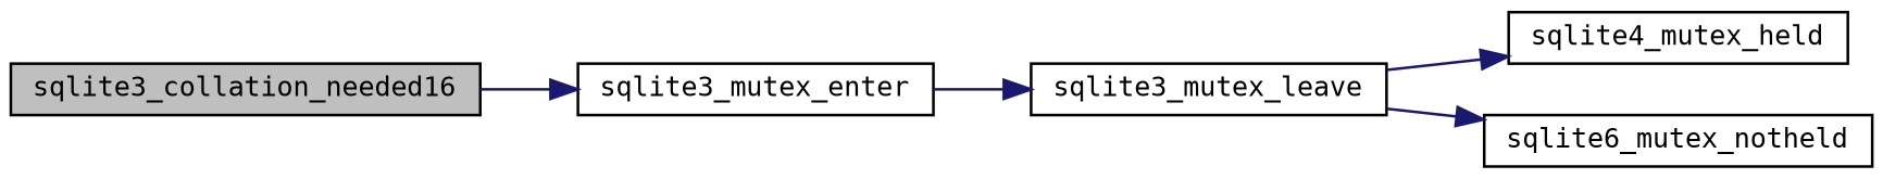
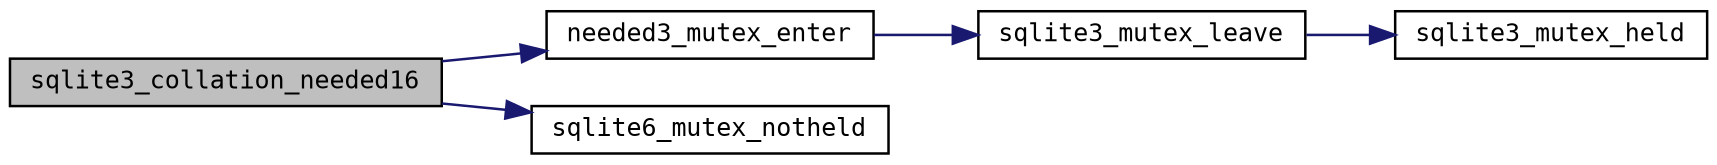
  digraph {
    fontname="DejaVu Sans Mono"
    rankdir=LR
    node [color=black fillcolor=white fontname="DejaVu Sans Mono" fontsize=10 shape=record style=filled]
    edge [color=midnightblue fontname="DejaVu Sans Mono" fontsize=10 labelfontname=FreeSans labelfontsize=10 style=solid]
    n1 [fillcolor=grey75 fontcolor=black height=0.2 label=sqlite3_collation_needed16 width=0.4]
-   n2 [height=0.2 label=sqlite3_mutex_enter width=0.4]
+   n2 [height=0.2 label=needed3_mutex_enter width=0.4]
    n3 [height=0.2 label=sqlite3_mutex_leave width=0.4]
-   n4 [height=0.2 label=sqlite4_mutex_held width=0.4]
+   n4 [height=0.2 label=sqlite3_mutex_held width=0.4]
    n5 [height=0.2 label=sqlite6_mutex_notheld width=0.4]
    n1 -> n2
    n2 -> n3
    n3 -> n4
-   n3 -> n5
+   n1 -> n5
  }
